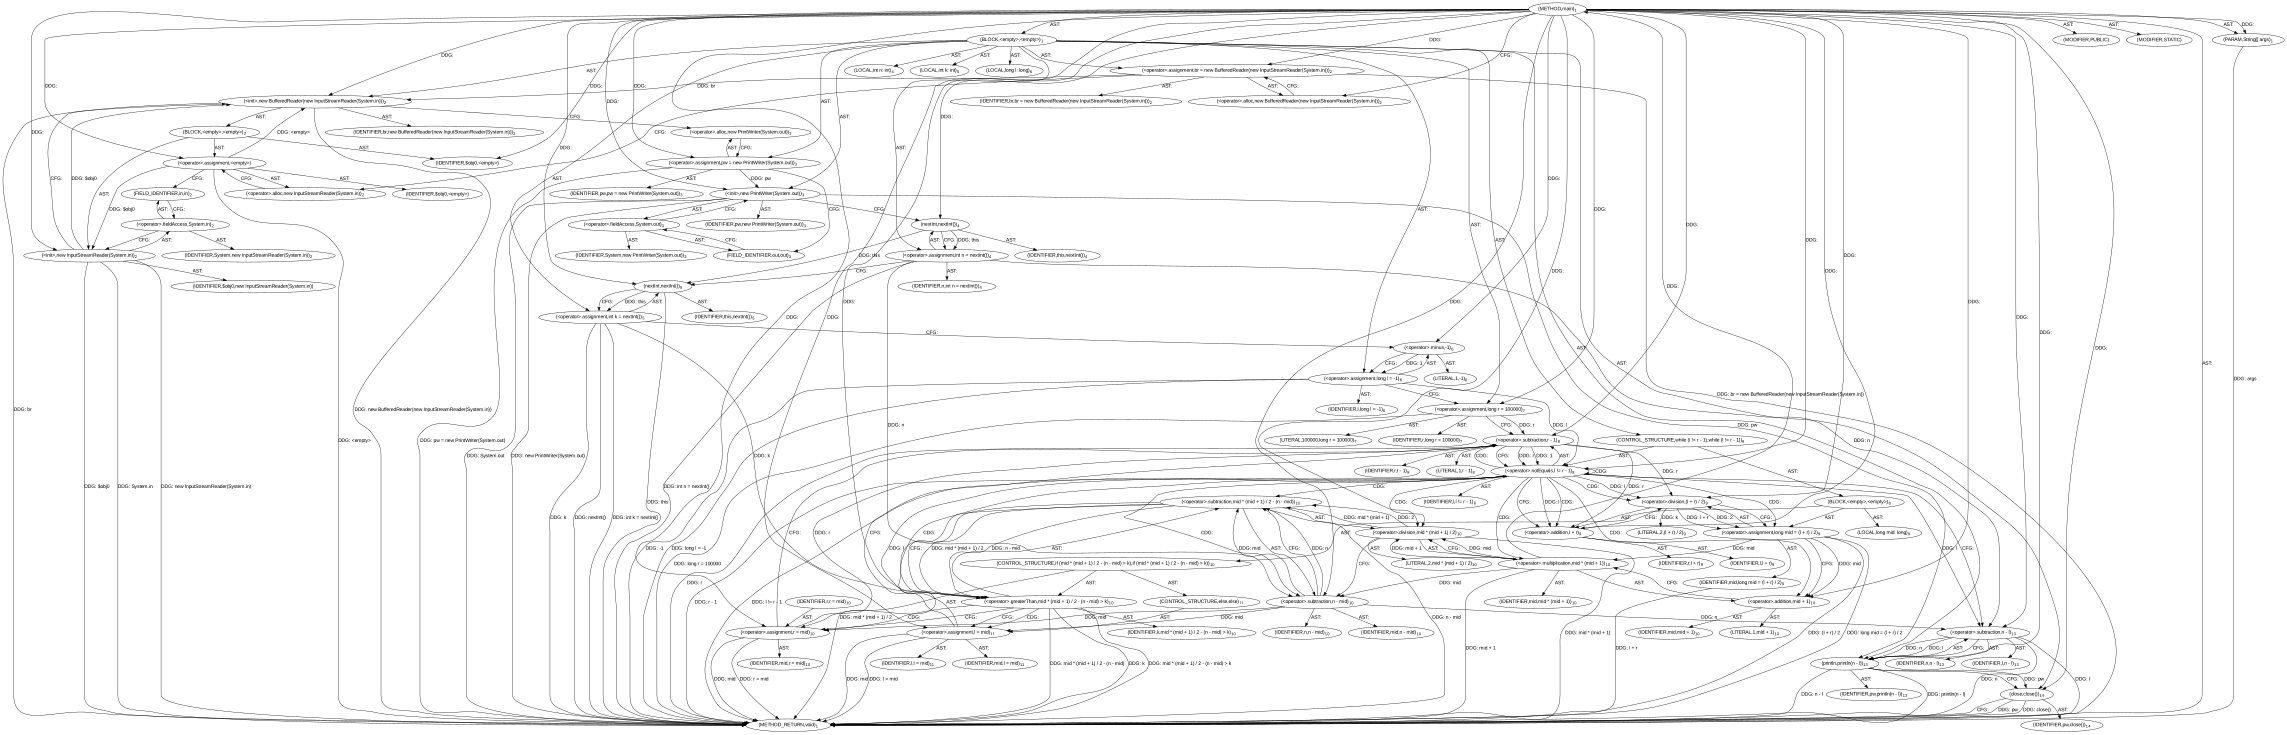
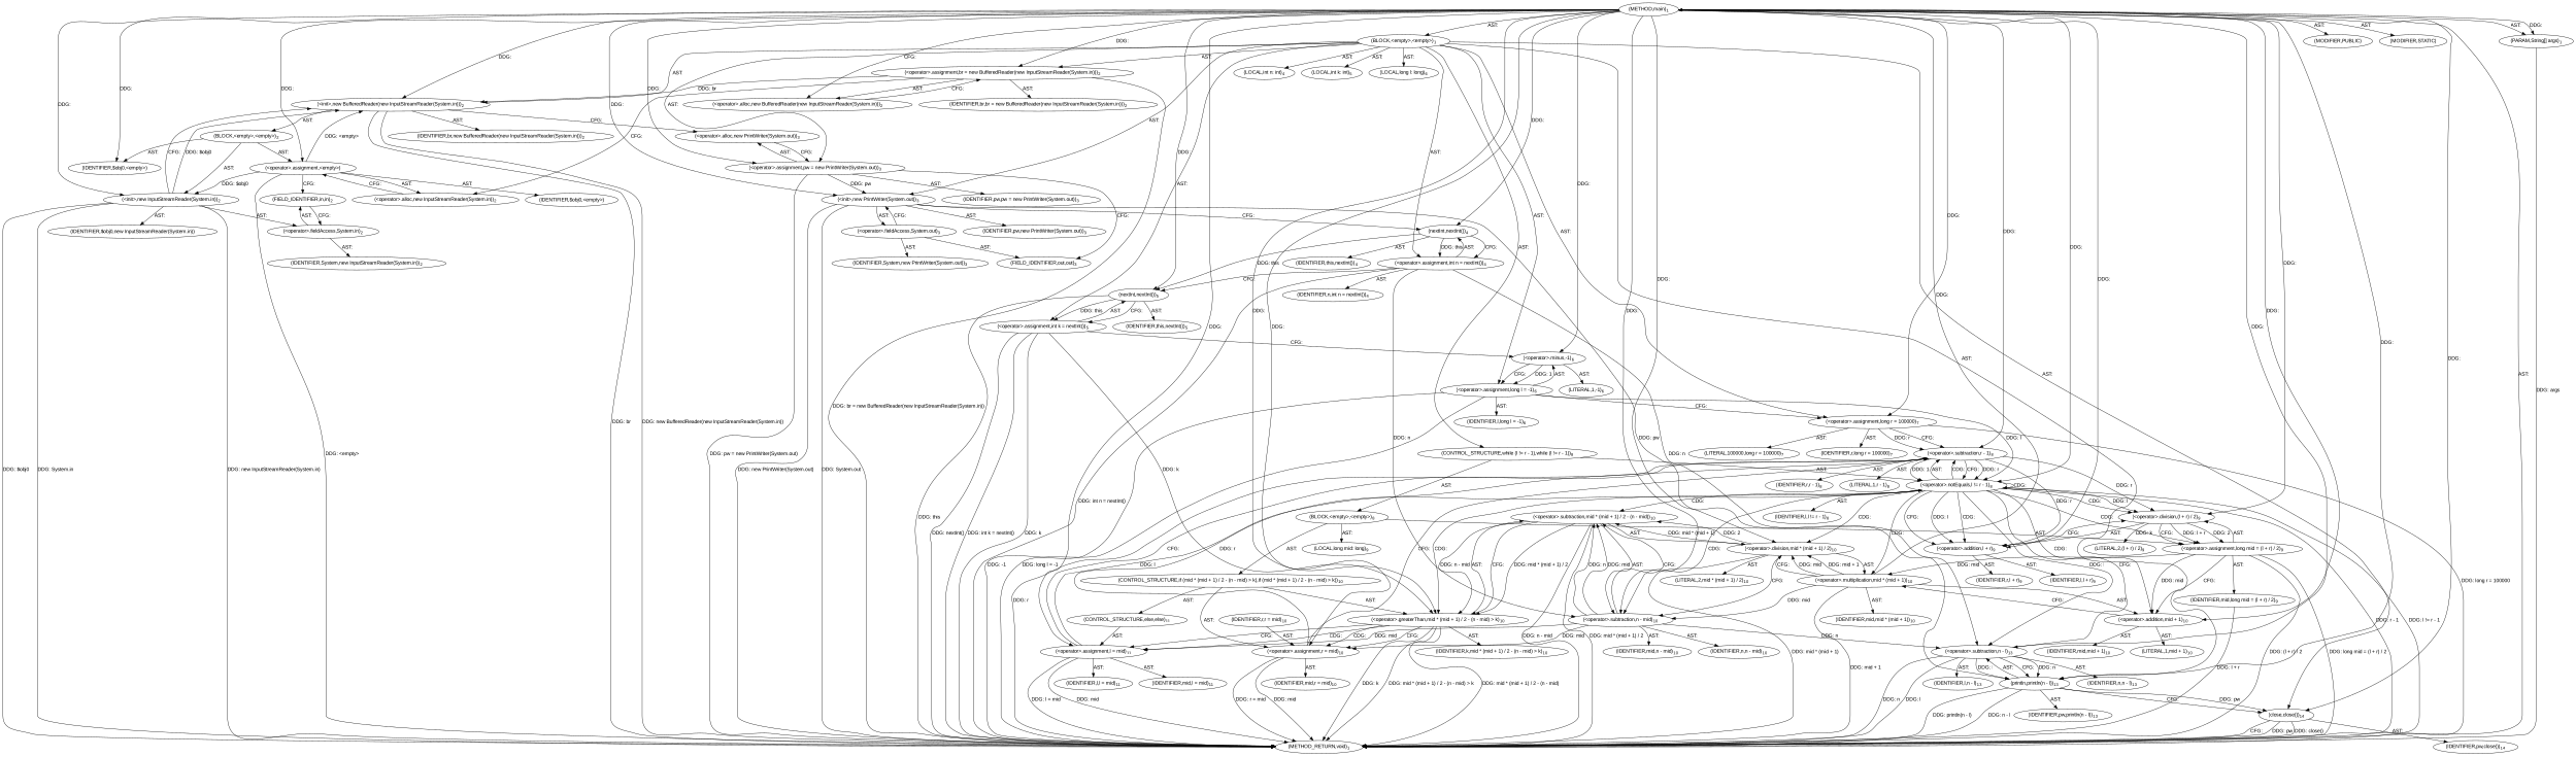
  digraph {
    fontname="Liberation Sans"
    node [fontname="Liberation Sans"]
    edge [fontname="Liberation Sans"]
    n1 [label=<(METHOD,main)<SUB>1</SUB>>]
    n2 [label=<(PARAM,String[] args)<SUB>1</SUB>>]
    n3 [label=<(BLOCK,&lt;empty&gt;,&lt;empty&gt;)<SUB>1</SUB>>]
    n4 [label=<(&lt;operator&gt;.assignment,br = new BufferedReader(new InputStreamReader(System.in)))<SUB>2</SUB>>]
    n5 [label=<(&lt;operator&gt;.alloc,new BufferedReader(new InputStreamReader(System.in)))<SUB>2</SUB>>]
    n6 [label=<(&lt;init&gt;,new BufferedReader(new InputStreamReader(System.in)))<SUB>2</SUB>>]
    n7 [label=<(&lt;operator&gt;.assignment,&lt;empty&gt;)>]
    n8 [label=<(&lt;init&gt;,new InputStreamReader(System.in))<SUB>2</SUB>>]
    n9 [label=<(IDENTIFIER,$obj0,&lt;empty&gt;)>]
    n10 [label=<(&lt;operator&gt;.assignment,pw = new PrintWriter(System.out))<SUB>3</SUB>>]
    n11 [label=<(&lt;init&gt;,new PrintWriter(System.out))<SUB>3</SUB>>]
    n12 [label=<(nextInt,nextInt())<SUB>4</SUB>>]
    n13 [label=<(nextInt,nextInt())<SUB>5</SUB>>]
    n14 [label=<(&lt;operator&gt;.minus,-1)<SUB>6</SUB>>]
    n15 [label=<(&lt;operator&gt;.assignment,long r = 100000)<SUB>7</SUB>>]
    n16 [label=<(&lt;operator&gt;.notEquals,l != r - 1)<SUB>8</SUB>>]
    n17 [label=<(&lt;operator&gt;.subtraction,r - 1)<SUB>8</SUB>>]
    n18 [label=<(&lt;operator&gt;.division,(l + r) / 2)<SUB>9</SUB>>]
    n19 [label=<(&lt;operator&gt;.addition,l + r)<SUB>9</SUB>>]
    n20 [label=<(&lt;operator&gt;.greaterThan,mid * (mid + 1) / 2 - (n - mid) &gt; k)<SUB>10</SUB>>]
    n21 [label=<(&lt;operator&gt;.division,mid * (mid + 1) / 2)<SUB>10</SUB>>]
    n22 [label=<(&lt;operator&gt;.addition,mid + 1)<SUB>10</SUB>>]
    n23 [label=<(&lt;operator&gt;.subtraction,n - mid)<SUB>10</SUB>>]
    n24 [label=<(&lt;operator&gt;.assignment,r = mid)<SUB>10</SUB>>]
    n25 [label=<(&lt;operator&gt;.assignment,l = mid)<SUB>11</SUB>>]
    n26 [label=<(println,println(n - l))<SUB>13</SUB>>]
    n27 [label=<(&lt;operator&gt;.subtraction,n - l)<SUB>13</SUB>>]
    n28 [label=<(close,close())<SUB>14</SUB>>]
    n29 [label=<(MODIFIER,PUBLIC)>]
    n30 [label=<(MODIFIER,STATIC)>]
    n31 [label=<(METHOD_RETURN,void)<SUB>1</SUB>>]
    n32 [label=<(LOCAL,int n: int)<SUB>4</SUB>>]
    n33 [label=<(&lt;operator&gt;.assignment,int n = nextInt())<SUB>4</SUB>>]
    n34 [label=<(LOCAL,int k: int)<SUB>5</SUB>>]
    n35 [label=<(&lt;operator&gt;.assignment,int k = nextInt())<SUB>5</SUB>>]
    n36 [label=<(LOCAL,long l: long)<SUB>6</SUB>>]
    n37 [label=<(&lt;operator&gt;.assignment,long l = -1)<SUB>6</SUB>>]
    n38 [label=<(CONTROL_STRUCTURE,while (l != r - 1),while (l != r - 1))<SUB>8</SUB>>]
    n39 [label=<(IDENTIFIER,br,br = new BufferedReader(new InputStreamReader(System.in)))<SUB>2</SUB>>]
    n40 [label=<(&lt;operator&gt;.alloc,new InputStreamReader(System.in))<SUB>2</SUB>>]
    n41 [label=<(IDENTIFIER,br,new BufferedReader(new InputStreamReader(System.in)))<SUB>2</SUB>>]
    n42 [label=<(BLOCK,&lt;empty&gt;,&lt;empty&gt;)<SUB>2</SUB>>]
    n43 [label=<(&lt;operator&gt;.alloc,new PrintWriter(System.out))<SUB>3</SUB>>]
    n44 [label=<(IDENTIFIER,$obj0,&lt;empty&gt;)>]
    n45 [label=<(FIELD_IDENTIFIER,in,in)<SUB>2</SUB>>]
    n46 [label=<(IDENTIFIER,$obj0,new InputStreamReader(System.in))>]
    n47 [label=<(&lt;operator&gt;.fieldAccess,System.in)<SUB>2</SUB>>]
    n48 [label=<(IDENTIFIER,pw,pw = new PrintWriter(System.out))<SUB>3</SUB>>]
    n49 [label=<(FIELD_IDENTIFIER,out,out)<SUB>3</SUB>>]
    n50 [label=<(IDENTIFIER,pw,new PrintWriter(System.out))<SUB>3</SUB>>]
    n51 [label=<(&lt;operator&gt;.fieldAccess,System.out)<SUB>3</SUB>>]
    n52 [label=<(IDENTIFIER,this,nextInt())<SUB>4</SUB>>]
    n53 [label=<(IDENTIFIER,this,nextInt())<SUB>5</SUB>>]
    n54 [label=<(LITERAL,1,-1)<SUB>6</SUB>>]
    n55 [label=<(IDENTIFIER,r,long r = 100000)<SUB>7</SUB>>]
    n56 [label=<(LITERAL,100000,long r = 100000)<SUB>7</SUB>>]
    n57 [label=<(&lt;operator&gt;.multiplication,mid * (mid + 1))<SUB>10</SUB>>]
    n58 [label=<(IDENTIFIER,l,l != r - 1)<SUB>8</SUB>>]
    n59 [label=<(&lt;operator&gt;.assignment,long mid = (l + r) / 2)<SUB>9</SUB>>]
    n60 [label=<(&lt;operator&gt;.subtraction,mid * (mid + 1) / 2 - (n - mid))<SUB>10</SUB>>]
    n61 [label=<(IDENTIFIER,r,r - 1)<SUB>8</SUB>>]
    n62 [label=<(LITERAL,1,r - 1)<SUB>8</SUB>>]
    n63 [label=<(LITERAL,2,(l + r) / 2)<SUB>9</SUB>>]
    n64 [label=<(IDENTIFIER,l,l + r)<SUB>9</SUB>>]
    n65 [label=<(IDENTIFIER,r,l + r)<SUB>9</SUB>>]
    n66 [label=<(IDENTIFIER,k,mid * (mid + 1) / 2 - (n - mid) &gt; k)<SUB>10</SUB>>]
    n67 [label=<(LITERAL,2,mid * (mid + 1) / 2)<SUB>10</SUB>>]
    n68 [label=<(IDENTIFIER,mid,mid * (mid + 1))<SUB>10</SUB>>]
    n69 [label=<(IDENTIFIER,mid,mid + 1)<SUB>10</SUB>>]
    n70 [label=<(LITERAL,1,mid + 1)<SUB>10</SUB>>]
    n71 [label=<(IDENTIFIER,n,n - mid)<SUB>10</SUB>>]
    n72 [label=<(IDENTIFIER,mid,n - mid)<SUB>10</SUB>>]
    n73 [label=<(IDENTIFIER,mid,r = mid)<SUB>10</SUB>>]
    n74 [label=<(IDENTIFIER,l,l = mid)<SUB>11</SUB>>]
    n75 [label=<(IDENTIFIER,mid,l = mid)<SUB>11</SUB>>]
    n76 [label=<(IDENTIFIER,pw,println(n - l))<SUB>13</SUB>>]
    n77 [label=<(IDENTIFIER,n,n - l)<SUB>13</SUB>>]
    n78 [label=<(IDENTIFIER,l,n - l)<SUB>13</SUB>>]
    n79 [label=<(IDENTIFIER,pw,close())<SUB>14</SUB>>]
    n80 [label=<(IDENTIFIER,n,int n = nextInt())<SUB>4</SUB>>]
    n81 [label=<(IDENTIFIER,l,long l = -1)<SUB>6</SUB>>]
    n82 [label=<(BLOCK,&lt;empty&gt;,&lt;empty&gt;)<SUB>8</SUB>>]
    n83 [label=<(IDENTIFIER,System,new InputStreamReader(System.in))<SUB>2</SUB>>]
    n84 [label=<(IDENTIFIER,System,new PrintWriter(System.out))<SUB>3</SUB>>]
    n85 [label=<(LOCAL,long mid: long)<SUB>9</SUB>>]
    n86 [label=<(CONTROL_STRUCTURE,if (mid * (mid + 1) / 2 - (n - mid) &gt; k),if (mid * (mid + 1) / 2 - (n - mid) &gt; k))<SUB>10</SUB>>]
    n87 [label=<(IDENTIFIER,mid,long mid = (l + r) / 2)<SUB>9</SUB>>]
    n88 [label=<(CONTROL_STRUCTURE,else,else)<SUB>11</SUB>>]
    n89 [label=<(IDENTIFIER,r,r = mid)<SUB>10</SUB>>]
    n1 -> n2 [label="AST: "]
    n1 -> n2 [label="DDG: "]
    n1 -> n3 [label="AST: "]
    n1 -> n4 [label="DDG: "]
    n1 -> n5 [label="CFG: "]
    n1 -> n6 [label="DDG: "]
    n1 -> n7 [label="DDG: "]
    n1 -> n8 [label="DDG: "]
    n1 -> n9 [label="DDG: "]
    n1 -> n10 [label="DDG: "]
    n1 -> n11 [label="DDG: "]
    n1 -> n12 [label="DDG: "]
    n1 -> n13 [label="DDG: "]
    n1 -> n14 [label="DDG: "]
    n1 -> n15 [label="DDG: "]
    n1 -> n16 [label="DDG: "]
    n1 -> n17 [label="DDG: "]
    n1 -> n18 [label="DDG: "]
    n1 -> n19 [label="DDG: "]
    n1 -> n20 [label="DDG: "]
    n1 -> n21 [label="DDG: "]
    n1 -> n22 [label="DDG: "]
    n1 -> n23 [label="DDG: "]
    n1 -> n24 [label="DDG: "]
    n1 -> n25 [label="DDG: "]
    n1 -> n26 [label="DDG: "]
-   n1 -> n27 [label="DDG: "]
+   n27 -> n1 [label="DDG: "]
    n1 -> n28 [label="DDG: "]
    n1 -> n29 [label="AST: "]
    n1 -> n30 [label="AST: "]
    n1 -> n31 [label="AST: "]
    n2 -> n31 [label="DDG: args"]
    n3 -> n4 [label="AST: "]
    n3 -> n6 [label="AST: "]
    n3 -> n10 [label="AST: "]
    n3 -> n11 [label="AST: "]
    n3 -> n15 [label="AST: "]
    n3 -> n26 [label="AST: "]
    n3 -> n28 [label="AST: "]
    n3 -> n32 [label="AST: "]
    n3 -> n33 [label="AST: "]
    n3 -> n34 [label="AST: "]
    n3 -> n35 [label="AST: "]
    n3 -> n36 [label="AST: "]
    n3 -> n37 [label="AST: "]
    n3 -> n38 [label="AST: "]
    n4 -> n5 [label="AST: "]
    n4 -> n6 [label="DDG: br"]
    n4 -> n31 [label="DDG: br = new BufferedReader(new InputStreamReader(System.in))"]
    n4 -> n39 [label="AST: "]
    n4 -> n40 [label="CFG: "]
    n5 -> n4 [label="CFG: "]
    n6 -> n31 [label="DDG: br"]
    n6 -> n31 [label="DDG: new BufferedReader(new InputStreamReader(System.in))"]
    n6 -> n41 [label="AST: "]
    n6 -> n42 [label="AST: "]
    n6 -> n43 [label="CFG: "]
    n7 -> n6 [label="DDG: &lt;empty&gt;"]
    n7 -> n8 [label="DDG: $obj0"]
    n7 -> n31 [label="DDG: &lt;empty&gt;"]
    n7 -> n40 [label="AST: "]
    n7 -> n44 [label="AST: "]
    n7 -> n45 [label="CFG: "]
    n8 -> n6 [label="CFG: "]
    n8 -> n6 [label="DDG: $obj0"]
    n8 -> n31 [label="DDG: $obj0"]
    n8 -> n31 [label="DDG: System.in"]
    n8 -> n31 [label="DDG: new InputStreamReader(System.in)"]
    n8 -> n46 [label="AST: "]
    n8 -> n47 [label="AST: "]
    n10 -> n11 [label="DDG: pw"]
    n10 -> n31 [label="DDG: pw = new PrintWriter(System.out)"]
    n10 -> n43 [label="AST: "]
    n10 -> n48 [label="AST: "]
    n10 -> n49 [label="CFG: "]
    n11 -> n12 [label="CFG: "]
    n11 -> n26 [label="DDG: pw"]
    n11 -> n31 [label="DDG: System.out"]
    n11 -> n31 [label="DDG: new PrintWriter(System.out)"]
    n11 -> n50 [label="AST: "]
    n11 -> n51 [label="AST: "]
    n12 -> n13 [label="DDG: this"]
    n12 -> n33 [label="CFG: "]
    n12 -> n33 [label="DDG: this"]
    n12 -> n52 [label="AST: "]
    n13 -> n31 [label="DDG: this"]
    n13 -> n35 [label="CFG: "]
    n13 -> n35 [label="DDG: this"]
    n13 -> n53 [label="AST: "]
    n14 -> n37 [label="CFG: "]
    n14 -> n37 [label="DDG: 1"]
    n14 -> n54 [label="AST: "]
    n15 -> n17 [label="CFG: "]
    n15 -> n17 [label="DDG: r"]
    n15 -> n31 [label="DDG: long r = 100000"]
    n15 -> n55 [label="AST: "]
    n15 -> n56 [label="AST: "]
    n16 -> n16 [label="CDG: "]
    n16 -> n17 [label="AST: "]
    n16 -> n17 [label="CDG: "]
    n16 -> n18 [label="DDG: l"]
    n16 -> n18 [label="CDG: "]
    n16 -> n19 [label="CFG: "]
    n16 -> n19 [label="DDG: l"]
    n16 -> n19 [label="CDG: "]
    n16 -> n20 [label="CDG: "]
    n16 -> n21 [label="CDG: "]
    n16 -> n22 [label="CDG: "]
    n16 -> n23 [label="CDG: "]
    n16 -> n27 [label="CFG: "]
    n16 -> n27 [label="DDG: l"]
    n16 -> n31 [label="DDG: r - 1"]
    n16 -> n31 [label="DDG: l != r - 1"]
    n16 -> n57 [label="CDG: "]
    n16 -> n58 [label="AST: "]
    n16 -> n59 [label="CDG: "]
    n16 -> n60 [label="CDG: "]
    n17 -> n16 [label="CFG: "]
    n17 -> n16 [label="DDG: r"]
    n17 -> n16 [label="DDG: 1"]
    n17 -> n18 [label="DDG: r"]
    n17 -> n19 [label="DDG: r"]
    n17 -> n31 [label="DDG: r"]
    n17 -> n61 [label="AST: "]
    n17 -> n62 [label="AST: "]
    n18 -> n19 [label="AST: "]
    n18 -> n59 [label="CFG: "]
    n18 -> n59 [label="DDG: l + r"]
    n18 -> n59 [label="DDG: 2"]
    n18 -> n63 [label="DDG: k"]
    n19 -> n18 [label="CFG: "]
    n19 -> n64 [label="AST: "]
    n19 -> n65 [label="AST: "]
    n20 -> n24 [label="CFG: "]
    n20 -> n24 [label="CDG: "]
    n20 -> n25 [label="CFG: "]
    n20 -> n25 [label="CDG: "]
    n20 -> n31 [label="DDG: mid * (mid + 1) / 2 - (n - mid)"]
    n20 -> n31 [label="DDG: k"]
    n20 -> n31 [label="DDG: mid * (mid + 1) / 2 - (n - mid) &gt; k"]
    n20 -> n60 [label="AST: "]
    n20 -> n66 [label="AST: "]
    n21 -> n23 [label="CFG: "]
    n21 -> n31 [label="DDG: mid * (mid + 1)"]
    n21 -> n57 [label="AST: "]
    n21 -> n60 [label="DDG: mid * (mid + 1)"]
    n21 -> n60 [label="DDG: 2"]
    n21 -> n67 [label="AST: "]
    n22 -> n57 [label="CFG: "]
    n22 -> n69 [label="AST: "]
    n22 -> n70 [label="AST: "]
    n23 -> n24 [label="DDG: mid"]
    n23 -> n25 [label="DDG: mid"]
    n23 -> n27 [label="DDG: n"]
    n23 -> n60 [label="CFG: "]
    n23 -> n60 [label="DDG: n"]
    n23 -> n60 [label="DDG: mid"]
    n23 -> n71 [label="AST: "]
    n23 -> n72 [label="AST: "]
    n24 -> n17 [label="CFG: "]
    n24 -> n17 [label="DDG: r"]
    n24 -> n31 [label="DDG: mid"]
    n24 -> n31 [label="DDG: r = mid"]
    n24 -> n73 [label="AST: "]
    n25 -> n16 [label="DDG: l"]
    n25 -> n17 [label="CFG: "]
    n25 -> n31 [label="DDG: mid"]
    n25 -> n31 [label="DDG: l = mid"]
    n25 -> n74 [label="AST: "]
    n25 -> n75 [label="AST: "]
    n26 -> n27 [label="AST: "]
    n26 -> n28 [label="CFG: "]
    n26 -> n28 [label="DDG: pw"]
    n26 -> n31 [label="DDG: n - l"]
    n26 -> n31 [label="DDG: println(n - l)"]
    n26 -> n76 [label="AST: "]
    n27 -> n26 [label="CFG: "]
    n27 -> n26 [label="DDG: n"]
    n27 -> n26 [label="DDG: l"]
    n27 -> n31 [label="DDG: n"]
    n27 -> n31 [label="DDG: l"]
    n27 -> n77 [label="AST: "]
    n27 -> n78 [label="AST: "]
    n28 -> n31 [label="CFG: "]
    n28 -> n31 [label="DDG: pw"]
    n28 -> n31 [label="DDG: close()"]
    n28 -> n79 [label="AST: "]
    n33 -> n12 [label="AST: "]
    n33 -> n13 [label="CFG: "]
    n33 -> n23 [label="DDG: n"]
    n33 -> n27 [label="DDG: n"]
    n33 -> n31 [label="DDG: int n = nextInt()"]
    n33 -> n80 [label="AST: "]
    n35 -> n13 [label="AST: "]
    n35 -> n14 [label="CFG: "]
    n35 -> n20 [label="DDG: k"]
    n35 -> n31 [label="DDG: k"]
    n35 -> n31 [label="DDG: nextInt()"]
    n35 -> n31 [label="DDG: int k = nextInt()"]
    n37 -> n14 [label="AST: "]
    n37 -> n15 [label="CFG: "]
    n37 -> n16 [label="DDG: l"]
    n37 -> n31 [label="DDG: -1"]
    n37 -> n31 [label="DDG: long l = -1"]
    n37 -> n81 [label="AST: "]
    n38 -> n16 [label="AST: "]
    n38 -> n82 [label="AST: "]
    n40 -> n7 [label="CFG: "]
    n42 -> n7 [label="AST: "]
    n42 -> n8 [label="AST: "]
    n42 -> n9 [label="AST: "]
    n43 -> n10 [label="CFG: "]
    n45 -> n47 [label="CFG: "]
-   n47 -> n8 [label="CFG: "]
    n47 -> n45 [label="AST: "]
    n47 -> n83 [label="AST: "]
-   n49 -> n51 [label="CFG: "]
    n51 -> n11 [label="CFG: "]
    n51 -> n49 [label="AST: "]
    n51 -> n84 [label="AST: "]
    n57 -> n1 [label="DDG: "]
    n57 -> n21 [label="CFG: "]
    n57 -> n21 [label="DDG: mid"]
    n57 -> n21 [label="DDG: mid + 1"]
    n57 -> n22 [label="AST: "]
    n57 -> n23 [label="DDG: mid"]
    n57 -> n31 [label="DDG: mid + 1"]
    n57 -> n68 [label="AST: "]
    n59 -> n18 [label="AST: "]
    n59 -> n22 [label="CFG: "]
    n59 -> n22 [label="DDG: mid"]
    n59 -> n31 [label="DDG: (l + r) / 2"]
    n59 -> n31 [label="DDG: long mid = (l + r) / 2"]
    n59 -> n57 [label="DDG: mid"]
    n59 -> n87 [label="AST: "]
    n60 -> n20 [label="CFG: "]
    n60 -> n20 [label="DDG: mid * (mid + 1) / 2"]
    n60 -> n20 [label="DDG: n - mid"]
    n60 -> n21 [label="AST: "]
    n60 -> n23 [label="AST: "]
    n60 -> n31 [label="DDG: mid * (mid + 1) / 2"]
    n60 -> n31 [label="DDG: n - mid"]
    n82 -> n59 [label="AST: "]
    n82 -> n85 [label="AST: "]
    n82 -> n86 [label="AST: "]
    n86 -> n20 [label="AST: "]
    n86 -> n24 [label="AST: "]
    n86 -> n88 [label="AST: "]
    n87 -> n31 [label="DDG: l + r"]
    n88 -> n25 [label="AST: "]
    n89 -> n24 [label="AST: "]
  }
